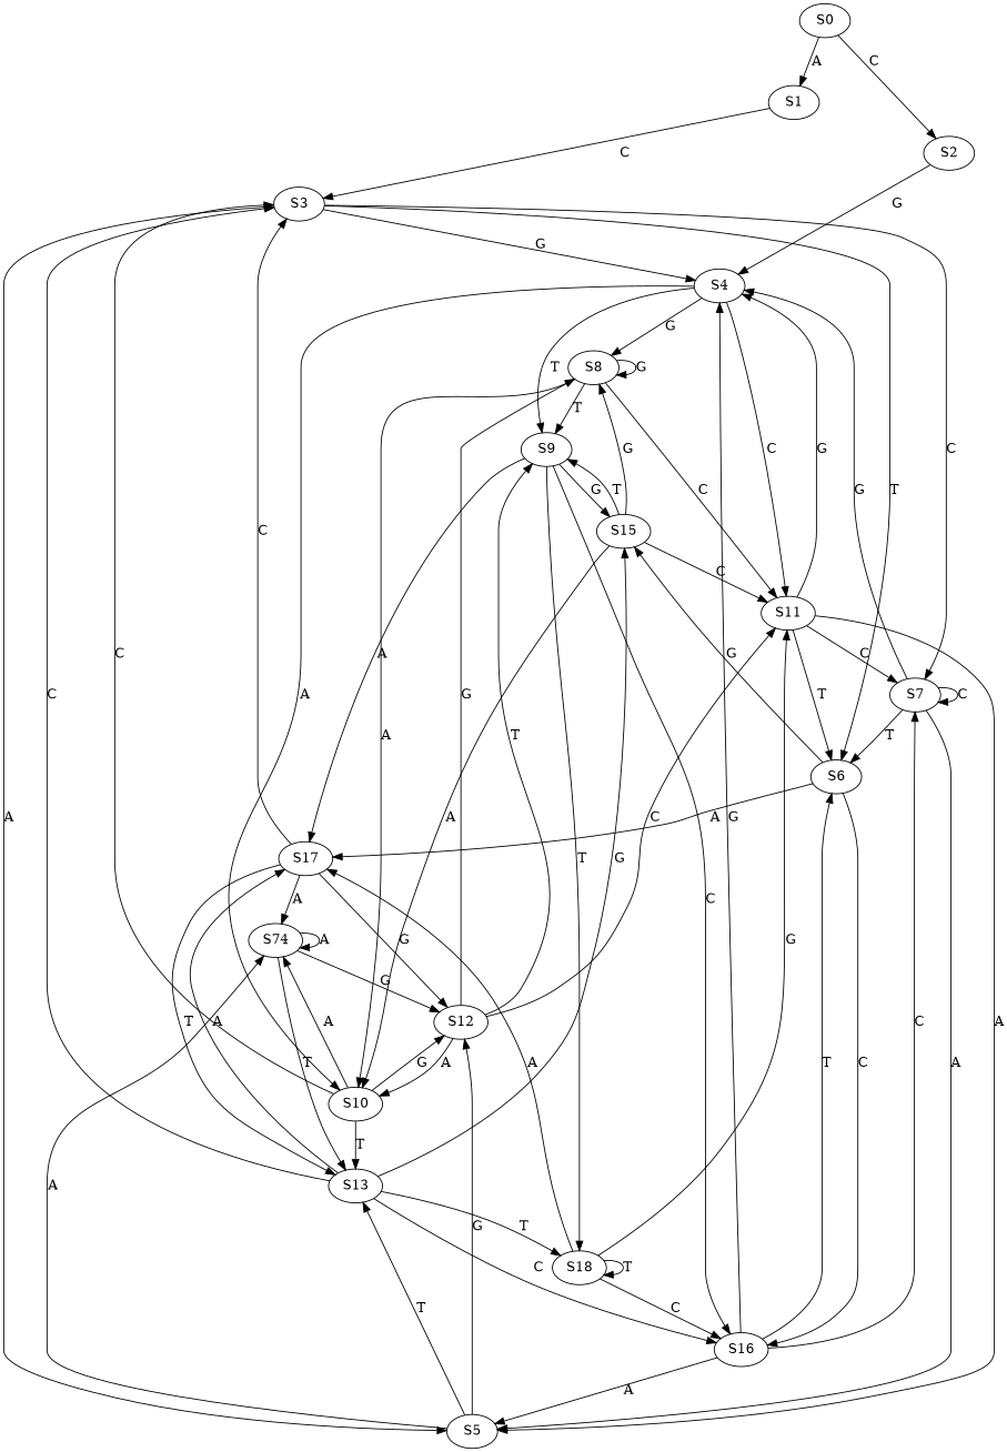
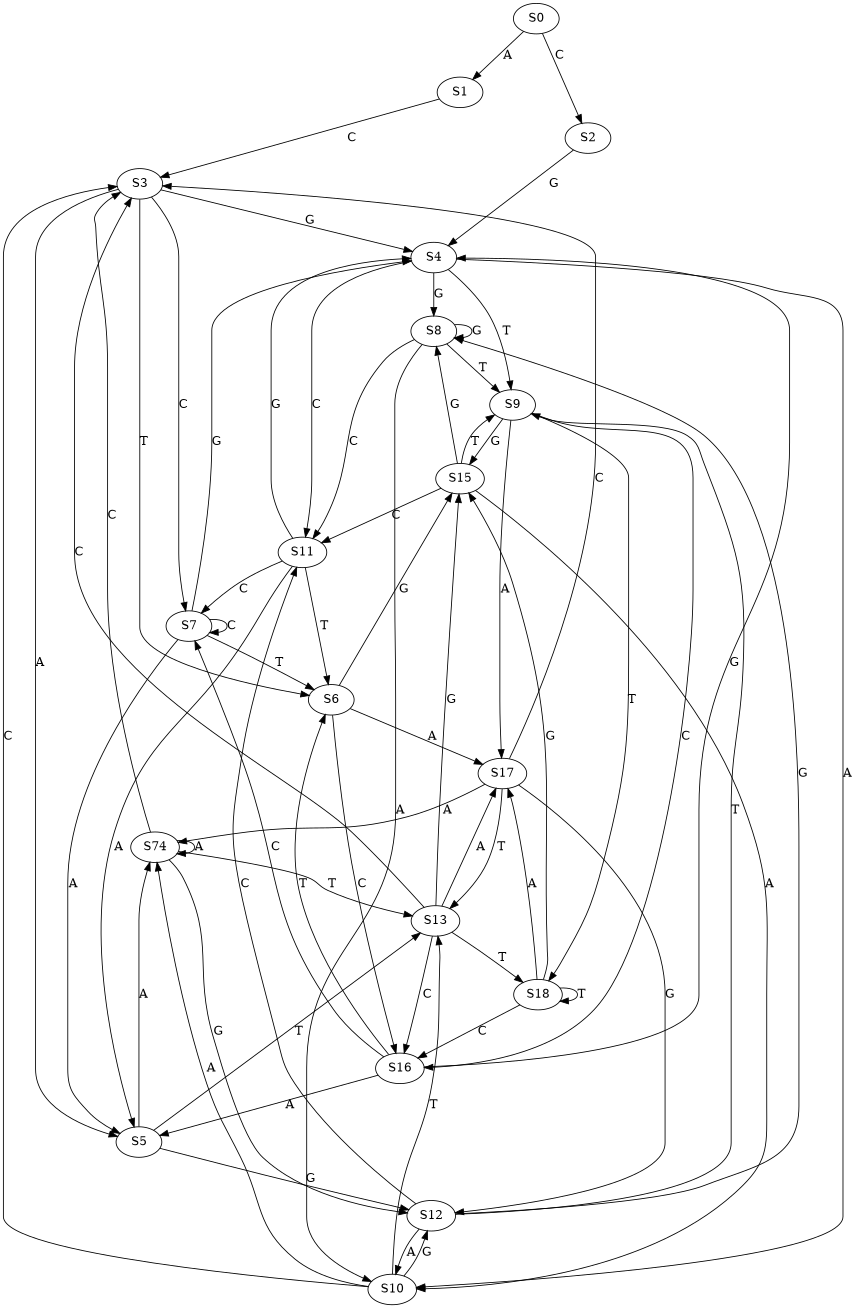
  strict digraph {
    S0
    S1
    S2
    S3
    S4
    S5
    S6
    S7
    S8
    S9
    S10
    S11
    S12
    S13
    n15 [label=S74]
    S15
    S16
    S17
    S18
    S0 -> S1 [label=A]
    S0 -> S2 [label=C]
    S1 -> S3 [label=C]
    S2 -> S4 [label=G]
    S3 -> S4 [label=G]
    S3 -> S5 [label=A]
    S3 -> S6 [label=T]
    S3 -> S7 [label=C]
    S4 -> S8 [label=G]
    S4 -> S9 [label=T]
    S4 -> S10 [label=A]
    S4 -> S11 [label=C]
    S5 -> S12 [label=G]
    S5 -> S13 [label=T]
    S5 -> n15 [label=A]
    S6 -> S15 [label=G]
    S6 -> S16 [label=C]
    S6 -> S17 [label=A]
    S7 -> S4 [label=G]
    S7 -> S5 [label=A]
    S7 -> S6 [label=T]
    S7 -> S7 [label=C]
    S8 -> S8 [label=G]
    S8 -> S9 [label=T]
    S8 -> S10 [label=A]
    S8 -> S11 [label=C]
    S9 -> S15 [label=G]
    S9 -> S16 [label=C]
    S9 -> S17 [label=A]
    S9 -> S18 [label=T]
    S10 -> S3 [label=C]
    S10 -> S12 [label=G]
    S10 -> S13 [label=T]
    S10 -> n15 [label=A]
    S11 -> S4 [label=G]
    S11 -> S5 [label=A]
    S11 -> S6 [label=T]
    S11 -> S7 [label=C]
    S12 -> S8 [label=G]
    S12 -> S9 [label=T]
    S12 -> S10 [label=A]
    S12 -> S11 [label=C]
    S13 -> S3 [label=C]
    S13 -> S15 [label=G]
    S13 -> S16 [label=C]
    S13 -> S17 [label=A]
    S13 -> S18 [label=T]
+   n15 -> S3 [label=C]
    n15 -> S12 [label=G]
    n15 -> S13 [label=T]
    n15 -> n15 [label=A]
    S15 -> S8 [label=G]
    S15 -> S9 [label=T]
    S15 -> S10 [label=A]
    S15 -> S11 [label=C]
    S16 -> S4 [label=G]
    S16 -> S5 [label=A]
    S16 -> S6 [label=T]
    S16 -> S7 [label=C]
    S17 -> S3 [label=C]
    S17 -> S12 [label=G]
    S17 -> S13 [label=T]
    S17 -> n15 [label=A]
-   S18 -> S11 [label=G]
+   S18 -> S15 [label=G]
    S18 -> S16 [label=C]
    S18 -> S17 [label=A]
    S18 -> S18 [label=T]
  }
